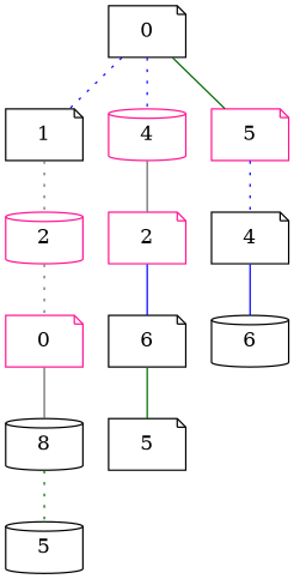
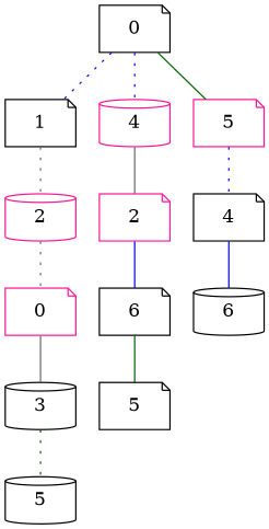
  graph {
    node [color=black shape=note]
    edge [color=blue]
    n1 [label=0]
    n2 [label=1]
    n3 [label=4 color=deeppink shape=cylinder]
    n4 [label=5 color=deeppink]
    n5 [label=2 color=deeppink shape=cylinder]
    n6 [label=0 color=deeppink]
-   n7 [label=8 shape=cylinder]
+   n7 [label=3 shape=cylinder]
    n8 [label=5 shape=cylinder]
    n9 [label=2 color=deeppink]
    n10 [label=6]
    n11 [label=5]
    n12 [label=4]
    n13 [label=6 shape=cylinder]
    n1 -- n2 [style=dotted]
    n1 -- n3 [style=dotted]
    n1 -- n4 [color=darkgreen]
    n2 -- n5 [style=dotted color=gray40]
    n3 -- n9 [color=gray40]
    n4 -- n12 [style=dotted]
    n5 -- n6 [style=dotted color=gray40]
    n6 -- n7 [color=gray40]
    n7 -- n8 [style=dotted color=darkgreen]
    n9 -- n10
    n10 -- n11 [color=darkgreen]
    n12 -- n13
  }
